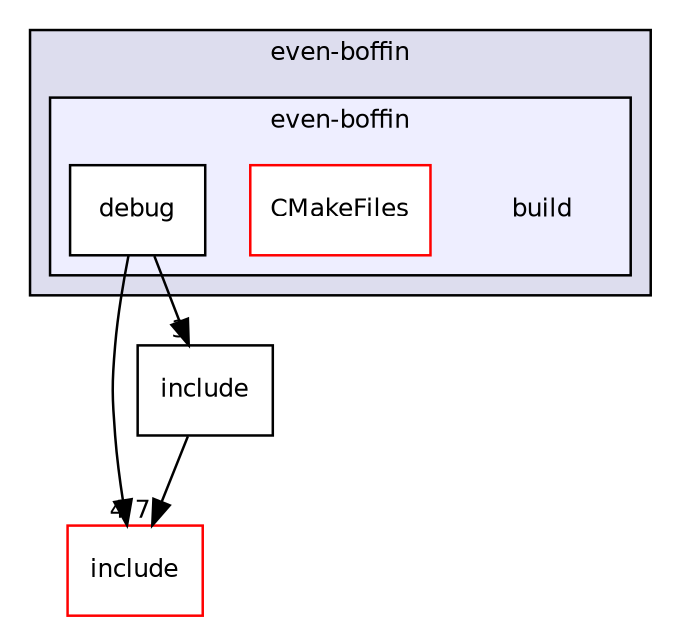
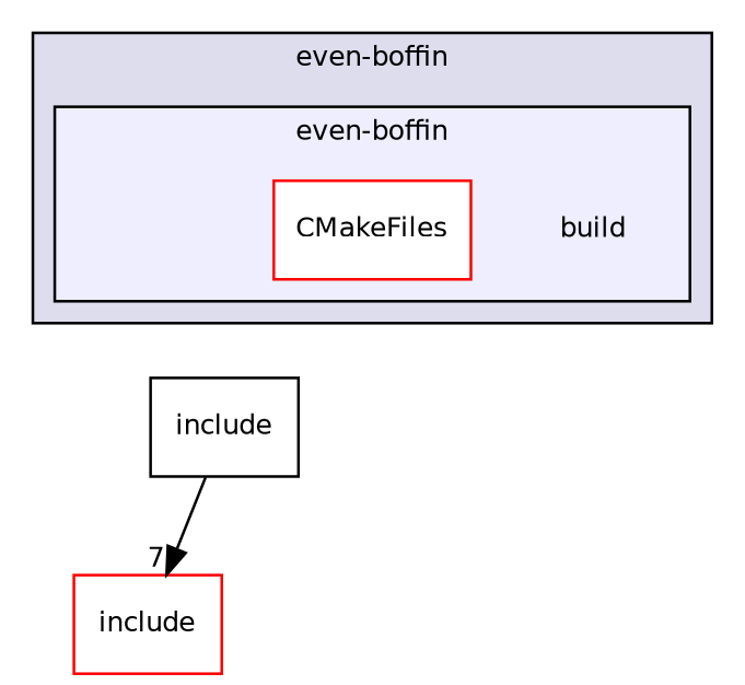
  digraph {
    compound=true
    node [fontname=Helvetica fontsize=10 shape=box fillcolor=white style=filled]
    edge [labeldistance=1.5 labelfontname=Helvetica labelfontsize=10]
    n1 [label=build shape=plaintext fillcolor="" style=""]
    n2 [color=red label=CMakeFiles]
-   n3 [color=black label=debug]
    n4 [color=red label=include]
    n5 [label=include fillcolor="" style=""]
    subgraph cluster_1 {
      bgcolor="#ddddee"
      fontname=Helvetica
      fontsize=10
      label="even-boffin"
      pencolor=black
      subgraph cluster_2 {
        bgcolor="#eeeeff"
        fontname=Helvetica
        fontsize=10
        pencolor=black
        n1
        n2
-       n3
      }
    }
-   n3 -> n4 [headlabel=4]
-   n3 -> n5 [headlabel=3]
    n5 -> n4 [headlabel=7]
  }
